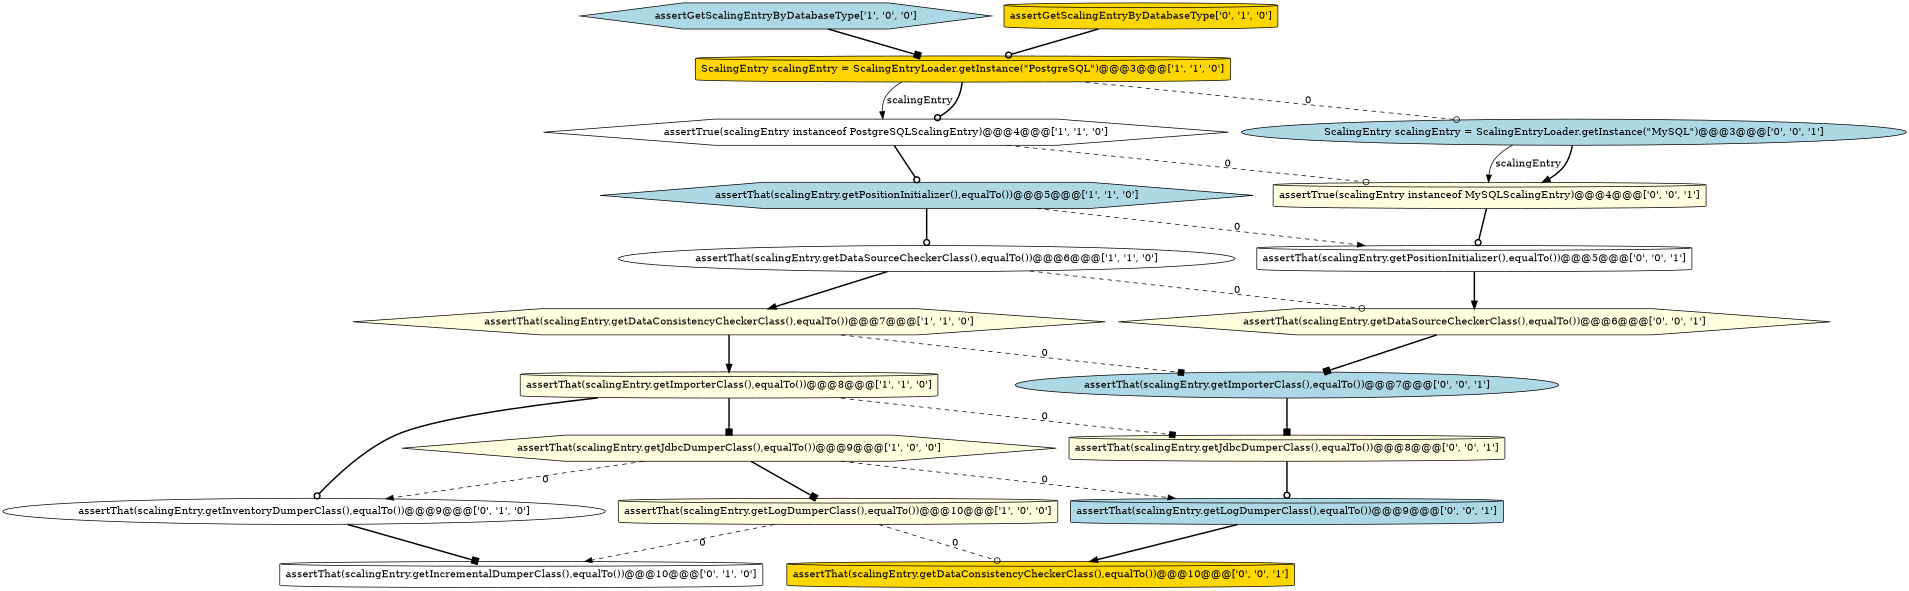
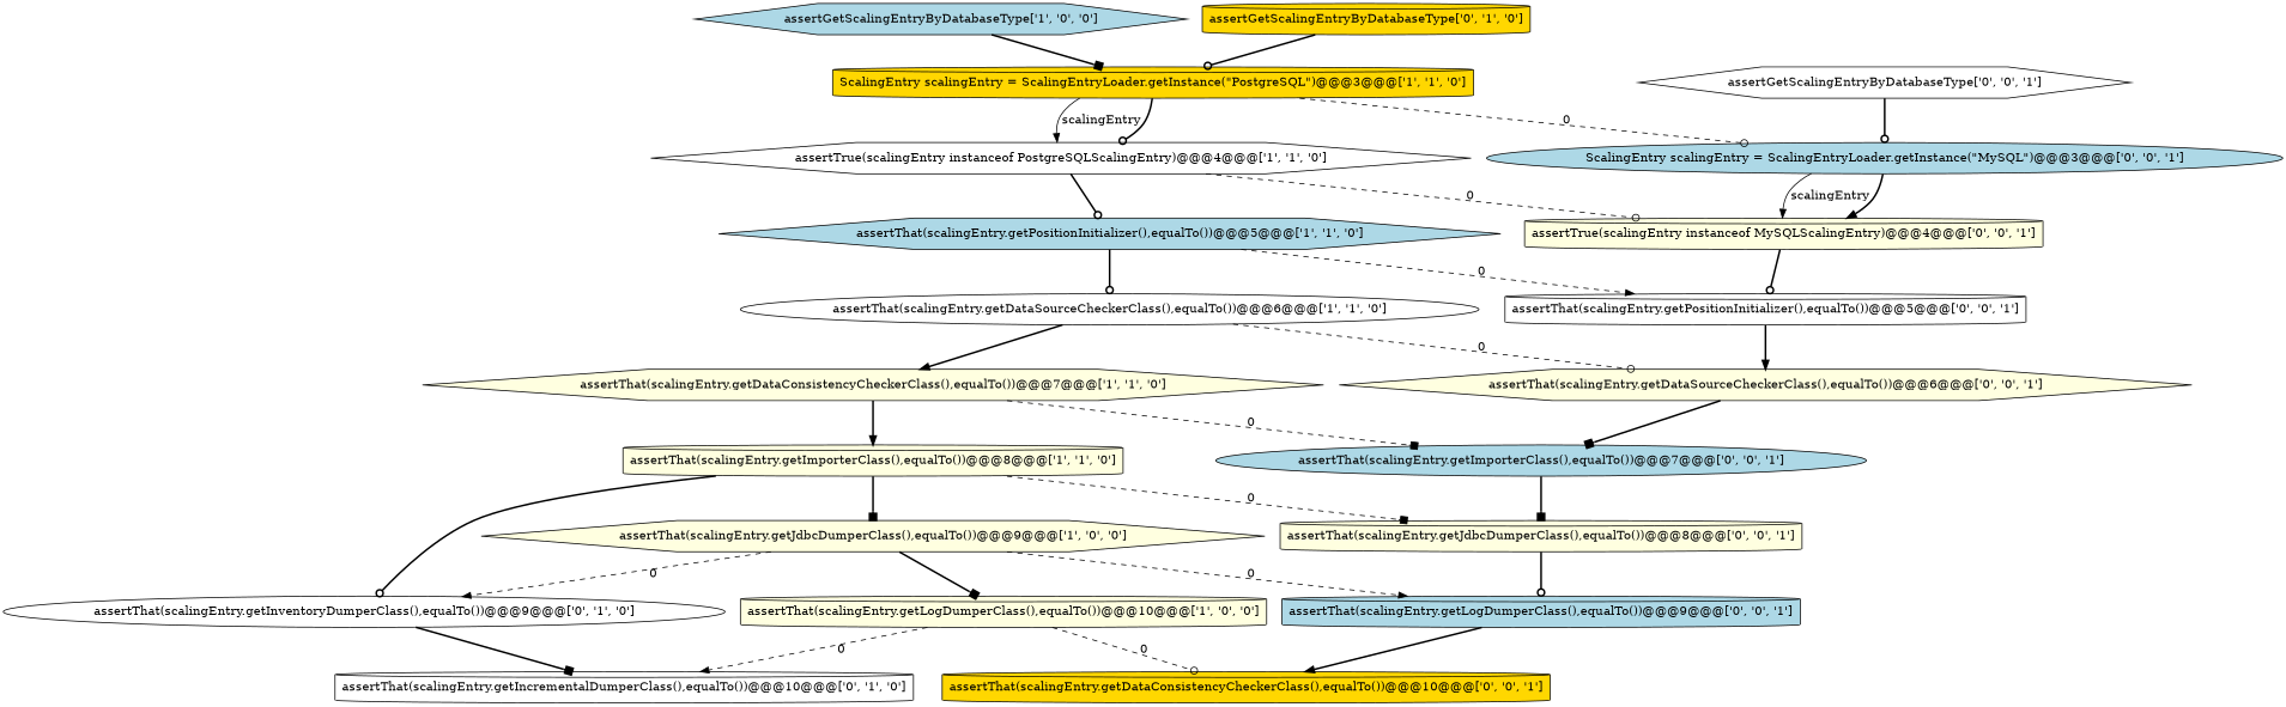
  digraph {
    node [fillcolor=lightyellow shape=cylinder style=filled]
    edge [style=bold arrowhead=odot]
    n1 [fillcolor=lightblue label="assertThat(scalingEntry.getImporterClass(),equalTo())@@@7@@@['0', '0', '1']" shape=ellipse]
    n2 [label="assertThat(scalingEntry.getJdbcDumperClass(),equalTo())@@@8@@@['0', '0', '1']"]
    n3 [fillcolor=gold label="assertThat(scalingEntry.getDataConsistencyCheckerClass(),equalTo())@@@10@@@['0', '0', '1']"]
    n4 [label="assertThat(scalingEntry.getLogDumperClass(),equalTo())@@@10@@@['1', '0', '0']"]
    n5 [fillcolor=white label="assertThat(scalingEntry.getIncrementalDumperClass(),equalTo())@@@10@@@['0', '1', '0']"]
    n6 [fillcolor=white label="assertThat(scalingEntry.getPositionInitializer(),equalTo())@@@5@@@['0', '0', '1']"]
    n7 [label="assertThat(scalingEntry.getDataSourceCheckerClass(),equalTo())@@@6@@@['0', '0', '1']" shape=hexagon]
    n8 [fillcolor=lightblue label="assertThat(scalingEntry.getLogDumperClass(),equalTo())@@@9@@@['0', '0', '1']"]
    n9 [label="assertThat(scalingEntry.getJdbcDumperClass(),equalTo())@@@9@@@['1', '0', '0']" shape=hexagon]
    n10 [fillcolor=white label="assertThat(scalingEntry.getInventoryDumperClass(),equalTo())@@@9@@@['0', '1', '0']" shape=ellipse]
    n11 [label="assertThat(scalingEntry.getDataConsistencyCheckerClass(),equalTo())@@@7@@@['1', '1', '0']" shape=hexagon]
    n12 [label="assertThat(scalingEntry.getImporterClass(),equalTo())@@@8@@@['1', '1', '0']"]
    n13 [fillcolor=white label="assertThat(scalingEntry.getDataSourceCheckerClass(),equalTo())@@@6@@@['1', '1', '0']" shape=ellipse]
    n14 [fillcolor=gold label="ScalingEntry scalingEntry = ScalingEntryLoader.getInstance(\"PostgreSQL\")@@@3@@@['1', '1', '0']"]
    n15 [fillcolor=lightblue label="ScalingEntry scalingEntry = ScalingEntryLoader.getInstance(\"MySQL\")@@@3@@@['0', '0', '1']" shape=ellipse]
    n16 [fillcolor=white label="assertTrue(scalingEntry instanceof PostgreSQLScalingEntry)@@@4@@@['1', '1', '0']" shape=hexagon]
    n17 [fillcolor=lightblue label="assertGetScalingEntryByDatabaseType['1', '0', '0']" shape=hexagon]
    n18 [fillcolor=gold label="assertGetScalingEntryByDatabaseType['0', '1', '0']"]
    n19 [label="assertTrue(scalingEntry instanceof MySQLScalingEntry)@@@4@@@['0', '0', '1']"]
    n20 [fillcolor=lightblue label="assertThat(scalingEntry.getPositionInitializer(),equalTo())@@@5@@@['1', '1', '0']" shape=hexagon]
+   n21 [fillcolor=white label="assertGetScalingEntryByDatabaseType['0', '0', '1']" shape=hexagon]
    n1 -> n2 [arrowhead=box]
    n2 -> n8
    n4 -> n3 [label=0 style=dashed]
    n4 -> n5 [label=0 style=dashed arrowhead=normal]
    n6 -> n7 [arrowhead=normal]
    n7 -> n1 [arrowhead=box]
    n8 -> n3 [arrowhead=normal]
    n9 -> n4 [arrowhead=box]
    n9 -> n8 [label=0 style=dashed arrowhead=normal]
    n9 -> n10 [label=0 style=dashed arrowhead=normal]
    n10 -> n5 [arrowhead=box]
    n11 -> n1 [label=0 style=dashed arrowhead=box]
    n11 -> n12 [arrowhead=normal]
    n12 -> n2 [label=0 style=dashed arrowhead=box]
    n12 -> n9 [arrowhead=box]
    n12 -> n10
    n13 -> n7 [label=0 style=dashed]
    n13 -> n11 [arrowhead=normal]
    n14 -> n15 [label=0 style=dashed]
    n14 -> n16 [label=scalingEntry style=solid arrowhead=normal]
    n14 -> n16
    n15 -> n19 [label=scalingEntry style=solid arrowhead=normal]
    n15 -> n19 [arrowhead=normal]
    n16 -> n19 [label=0 style=dashed]
    n16 -> n20
    n17 -> n14 [arrowhead=box]
    n18 -> n14
    n19 -> n6
    n20 -> n6 [label=0 style=dashed arrowhead=normal]
    n20 -> n13
+   n21 -> n15
  }
